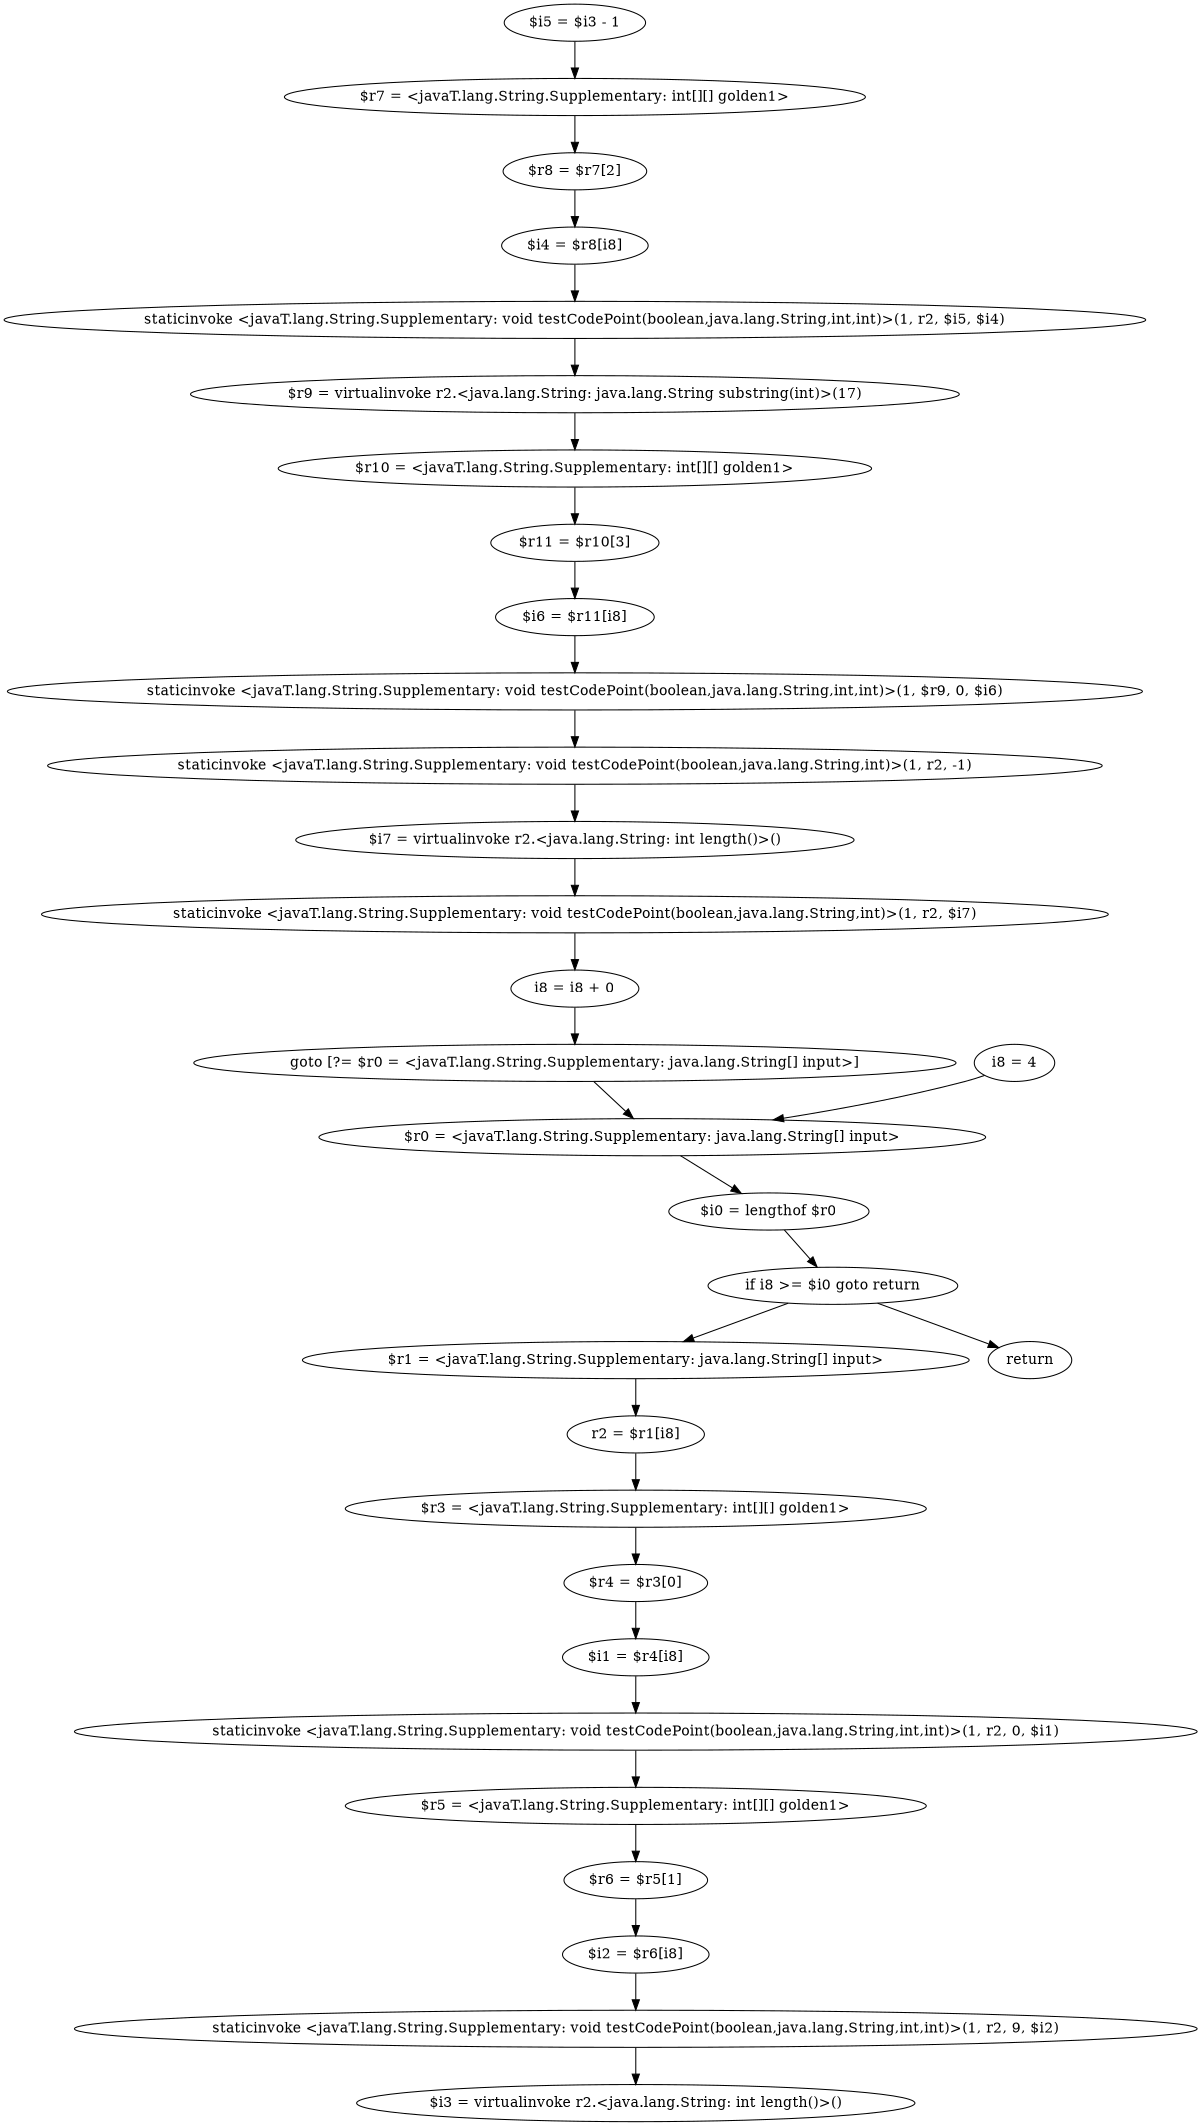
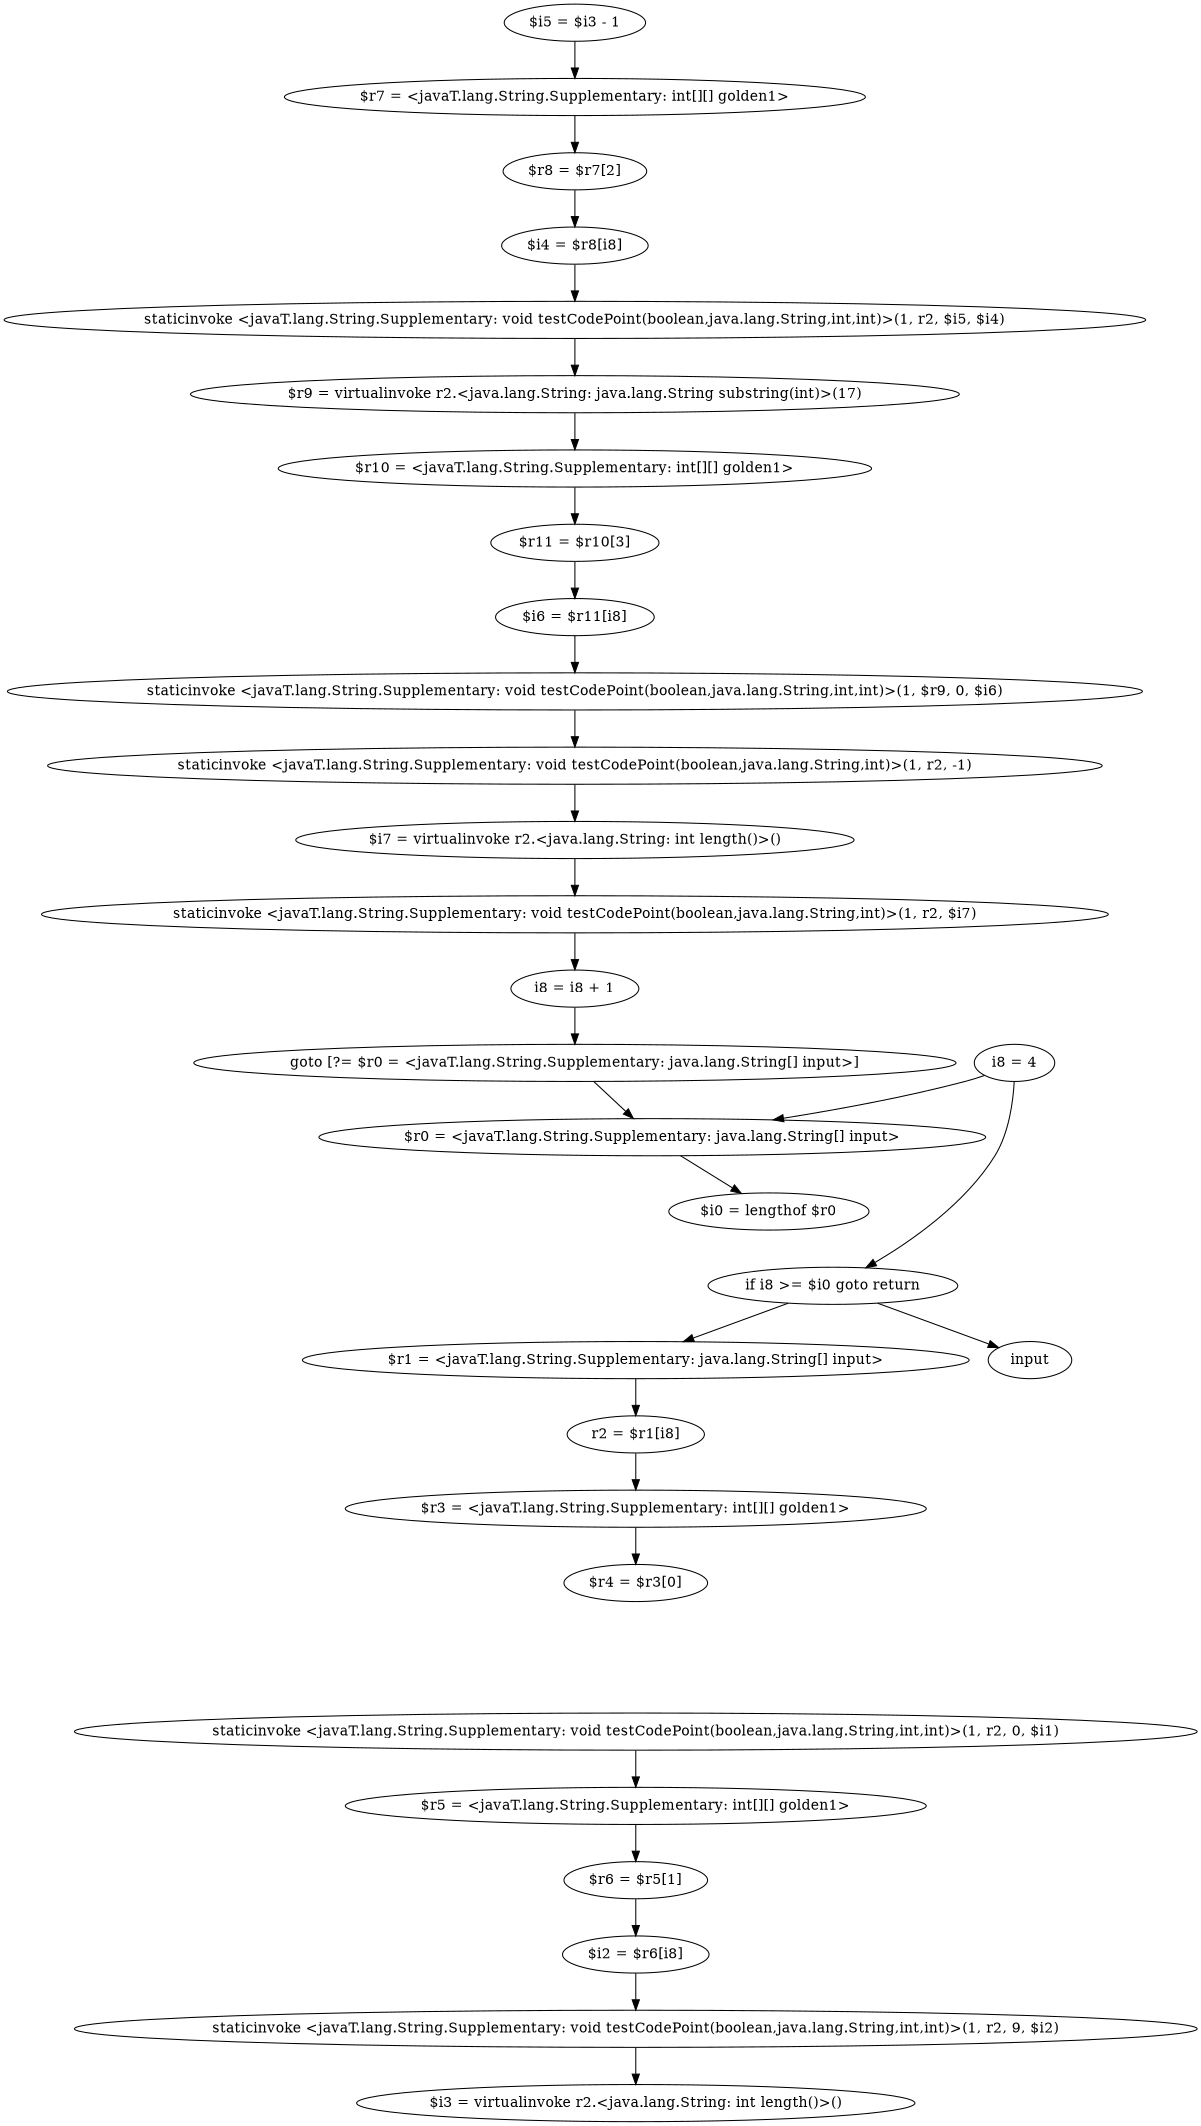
  digraph {
    n1 [label="i8 = 4"]
    "$r0 = <javaT.lang.String.Supplementary: java.lang.String[] input>"
    "$i0 = lengthof $r0"
    "if i8 >= $i0 goto return"
    "$r1 = <javaT.lang.String.Supplementary: java.lang.String[] input>"
-   return
+   return [label=input]
    "r2 = $r1[i8]"
    "$r3 = <javaT.lang.String.Supplementary: int[][] golden1>"
    "$r4 = $r3[0]"
-   "$i1 = $r4[i8]"
    "staticinvoke <javaT.lang.String.Supplementary: void testCodePoint(boolean,java.lang.String,int,int)>(1, r2, 0, $i1)"
    "$r5 = <javaT.lang.String.Supplementary: int[][] golden1>"
    "$r6 = $r5[1]"
    "$i2 = $r6[i8]"
    "staticinvoke <javaT.lang.String.Supplementary: void testCodePoint(boolean,java.lang.String,int,int)>(1, r2, 9, $i2)"
    "$i3 = virtualinvoke r2.<java.lang.String: int length()>()"
    "$i5 = $i3 - 1"
    "$r7 = <javaT.lang.String.Supplementary: int[][] golden1>"
    "$r8 = $r7[2]"
    "$i4 = $r8[i8]"
    "staticinvoke <javaT.lang.String.Supplementary: void testCodePoint(boolean,java.lang.String,int,int)>(1, r2, $i5, $i4)"
    "$r9 = virtualinvoke r2.<java.lang.String: java.lang.String substring(int)>(17)"
    "$r10 = <javaT.lang.String.Supplementary: int[][] golden1>"
    "$r11 = $r10[3]"
    "$i6 = $r11[i8]"
    "staticinvoke <javaT.lang.String.Supplementary: void testCodePoint(boolean,java.lang.String,int,int)>(1, $r9, 0, $i6)"
    "staticinvoke <javaT.lang.String.Supplementary: void testCodePoint(boolean,java.lang.String,int)>(1, r2, -1)"
    "$i7 = virtualinvoke r2.<java.lang.String: int length()>()"
    "staticinvoke <javaT.lang.String.Supplementary: void testCodePoint(boolean,java.lang.String,int)>(1, r2, $i7)"
-   "i8 = i8 + 1" [label="i8 = i8 + 0"]
+   "i8 = i8 + 1"
    "goto [?= $r0 = <javaT.lang.String.Supplementary: java.lang.String[] input>]"
    n1 -> "$r0 = <javaT.lang.String.Supplementary: java.lang.String[] input>"
    "$r0 = <javaT.lang.String.Supplementary: java.lang.String[] input>" -> "$i0 = lengthof $r0"
-   "$i0 = lengthof $r0" -> "if i8 >= $i0 goto return"
+   n1 -> "if i8 >= $i0 goto return"
    "if i8 >= $i0 goto return" -> "$r1 = <javaT.lang.String.Supplementary: java.lang.String[] input>"
    "if i8 >= $i0 goto return" -> return
    "$r1 = <javaT.lang.String.Supplementary: java.lang.String[] input>" -> "r2 = $r1[i8]"
    "r2 = $r1[i8]" -> "$r3 = <javaT.lang.String.Supplementary: int[][] golden1>"
    "$r3 = <javaT.lang.String.Supplementary: int[][] golden1>" -> "$r4 = $r3[0]"
-   "$r4 = $r3[0]" -> "$i1 = $r4[i8]"
-   "$i1 = $r4[i8]" -> "staticinvoke <javaT.lang.String.Supplementary: void testCodePoint(boolean,java.lang.String,int,int)>(1, r2, 0, $i1)"
    "staticinvoke <javaT.lang.String.Supplementary: void testCodePoint(boolean,java.lang.String,int,int)>(1, r2, 0, $i1)" -> "$r5 = <javaT.lang.String.Supplementary: int[][] golden1>"
    "$r5 = <javaT.lang.String.Supplementary: int[][] golden1>" -> "$r6 = $r5[1]"
    "$r6 = $r5[1]" -> "$i2 = $r6[i8]"
    "$i2 = $r6[i8]" -> "staticinvoke <javaT.lang.String.Supplementary: void testCodePoint(boolean,java.lang.String,int,int)>(1, r2, 9, $i2)"
    "staticinvoke <javaT.lang.String.Supplementary: void testCodePoint(boolean,java.lang.String,int,int)>(1, r2, 9, $i2)" -> "$i3 = virtualinvoke r2.<java.lang.String: int length()>()"
    "$i5 = $i3 - 1" -> "$r7 = <javaT.lang.String.Supplementary: int[][] golden1>"
    "$r7 = <javaT.lang.String.Supplementary: int[][] golden1>" -> "$r8 = $r7[2]"
    "$r8 = $r7[2]" -> "$i4 = $r8[i8]"
    "$i4 = $r8[i8]" -> "staticinvoke <javaT.lang.String.Supplementary: void testCodePoint(boolean,java.lang.String,int,int)>(1, r2, $i5, $i4)"
    "staticinvoke <javaT.lang.String.Supplementary: void testCodePoint(boolean,java.lang.String,int,int)>(1, r2, $i5, $i4)" -> "$r9 = virtualinvoke r2.<java.lang.String: java.lang.String substring(int)>(17)"
    "$r9 = virtualinvoke r2.<java.lang.String: java.lang.String substring(int)>(17)" -> "$r10 = <javaT.lang.String.Supplementary: int[][] golden1>"
    "$r10 = <javaT.lang.String.Supplementary: int[][] golden1>" -> "$r11 = $r10[3]"
    "$r11 = $r10[3]" -> "$i6 = $r11[i8]"
    "$i6 = $r11[i8]" -> "staticinvoke <javaT.lang.String.Supplementary: void testCodePoint(boolean,java.lang.String,int,int)>(1, $r9, 0, $i6)"
    "staticinvoke <javaT.lang.String.Supplementary: void testCodePoint(boolean,java.lang.String,int,int)>(1, $r9, 0, $i6)" -> "staticinvoke <javaT.lang.String.Supplementary: void testCodePoint(boolean,java.lang.String,int)>(1, r2, -1)"
    "staticinvoke <javaT.lang.String.Supplementary: void testCodePoint(boolean,java.lang.String,int)>(1, r2, -1)" -> "$i7 = virtualinvoke r2.<java.lang.String: int length()>()"
    "$i7 = virtualinvoke r2.<java.lang.String: int length()>()" -> "staticinvoke <javaT.lang.String.Supplementary: void testCodePoint(boolean,java.lang.String,int)>(1, r2, $i7)"
    "staticinvoke <javaT.lang.String.Supplementary: void testCodePoint(boolean,java.lang.String,int)>(1, r2, $i7)" -> "i8 = i8 + 1"
    "i8 = i8 + 1" -> "goto [?= $r0 = <javaT.lang.String.Supplementary: java.lang.String[] input>]"
    "goto [?= $r0 = <javaT.lang.String.Supplementary: java.lang.String[] input>]" -> "$r0 = <javaT.lang.String.Supplementary: java.lang.String[] input>"
  }
